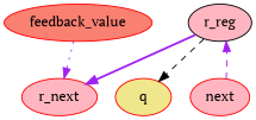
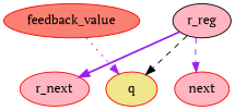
  strict digraph {
    fontname="PT Serif"
    node [color=red fillcolor=lightpink fontname="PT Serif" style=filled]
    edge [color=purple fontname="PT Serif" style=dashed weight=1.0]
    r_reg [color=black]
    q [fillcolor=khaki]
    r_next
    feedback_value [fillcolor=salmon]
    n5 [label=next]
    r_reg -> q [color=black]
    r_reg -> r_next [style=bold]
-   feedback_value -> r_next [style=dotted]
-   n5 -> r_reg [weight=2.0]
+   feedback_value -> q [style=dotted]
+   r_reg -> n5 [weight=2.0]
  }
